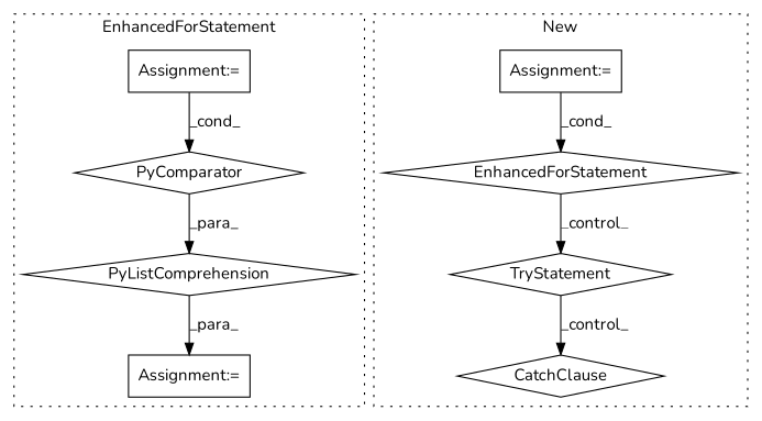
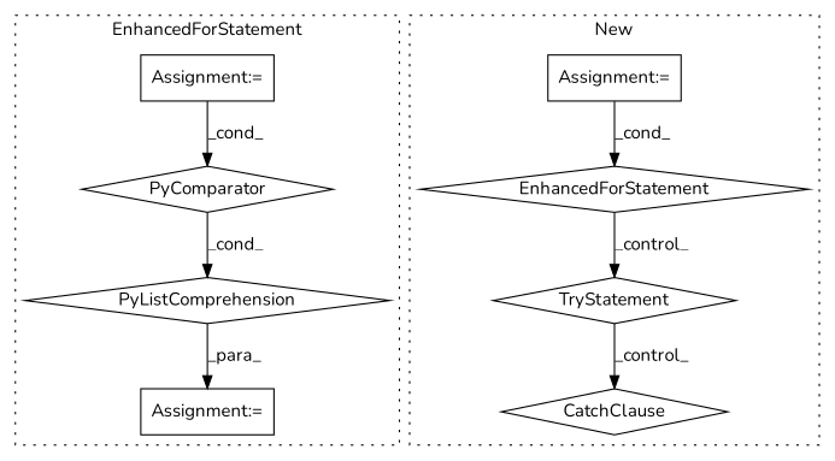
  digraph {
    fontname=Nunito
    node [a=7 fontname=Nunito l=39 s=974 shape=diamond]
    edge [fontname=Nunito]
    n1 [a=109 l=109 label=PyListComprehension s=912]
    n2 [label="Assignment:=" shape=box]
    n3 [a=113 label=PyComparator]
    n4 [l=12 label="Assignment:=" s=900 shape=box]
    n5 [a=12 l="13,2" label=CatchClause s="1022,1055"]
    n6 [a=54 l=4 label=TryStatement s=856]
    n7 [l="53,2" label="Assignment:=" s="729,846" shape=box]
    n8 [a=70 l="53,2" label=EnhancedForStatement s="729,846"]
    subgraph cluster_1 {
      label=EnhancedForStatement
      style=dotted
      n1
      n2
      n3
      n4
    }
    subgraph cluster_2 {
      label=New
      style=dotted
      n5
      n6
      n7
      n8
    }
    n1 -> n4 [label=_para_]
    n2 -> n3 [label=_cond_]
-   n3 -> n1 [label=_para_]
+   n3 -> n1 [label=_cond_]
    n6 -> n5 [label=_control_]
    n7 -> n8 [label=_cond_]
    n8 -> n6 [label=_control_]
  }
